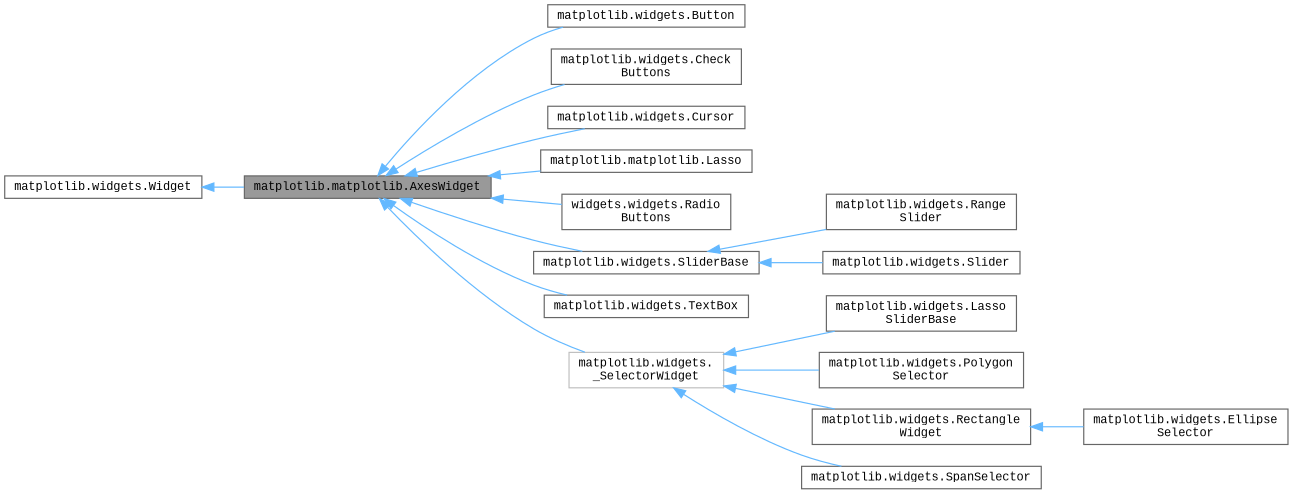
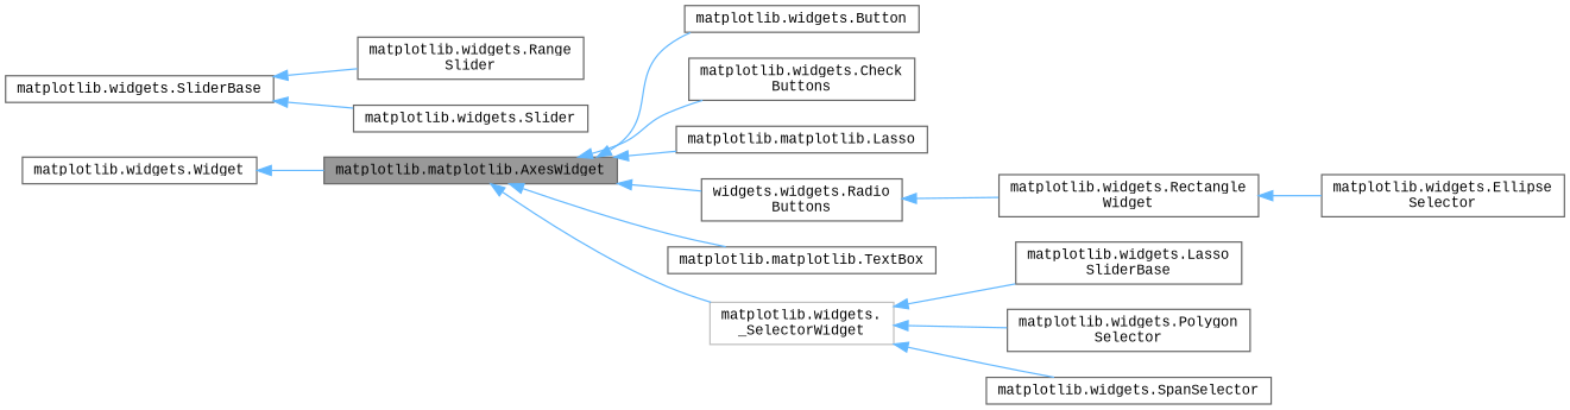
  digraph {
    fontname="Liberation Mono"
    rankdir=LR
    node [color=gray40 fillcolor=white fontname="Liberation Mono" fontsize=10 shape=box style=filled]
    edge [color=steelblue1 dir=back fontname="Liberation Mono" fontsize=10 labelfontname=Helvetica labelfontsize=10 style=solid]
    n1 [fillcolor=grey60 fontcolor=black height=0.2 label="matplotlib.matplotlib.AxesWidget" width=0.4]
    n2 [height=0.2 label="matplotlib.widgets.Button" width=0.4]
    n3 [height=0.2 label="matplotlib.widgets.Check\lButtons" width=0.4]
-   n4 [height=0.2 label="matplotlib.widgets.Cursor" width=0.4]
    n5 [height=0.2 label="matplotlib.matplotlib.Lasso" width=0.4]
    n6 [height=0.2 label="widgets.widgets.Radio\lButtons" width=0.4]
    n7 [height=0.2 label="matplotlib.widgets.SliderBase" width=0.4]
-   n8 [height=0.2 label="matplotlib.widgets.TextBox" width=0.4]
+   n8 [height=0.2 label="matplotlib.matplotlib.TextBox" width=0.4]
    n9 [color=grey75 height=0.2 label="matplotlib.widgets.\l_SelectorWidget" width=0.4]
    n10 [height=0.2 label="matplotlib.widgets.Range\lSlider" width=0.4]
    n11 [height=0.2 label="matplotlib.widgets.Slider" width=0.4]
    n12 [height=0.2 label="matplotlib.widgets.Lasso\lSliderBase" width=0.4]
    n13 [height=0.2 label="matplotlib.widgets.Polygon\lSelector" width=0.4]
    n14 [height=0.2 label="matplotlib.widgets.Rectangle\lWidget" width=0.4]
    n15 [height=0.2 label="matplotlib.widgets.SpanSelector" width=0.4]
    n16 [height=0.2 label="matplotlib.widgets.Widget" width=0.4]
    n17 [height=0.2 label="matplotlib.widgets.Ellipse\lSelector" width=0.4]
    n1 -> n2
    n1 -> n3
-   n1 -> n4
    n1 -> n5
    n1 -> n6
-   n1 -> n7
    n1 -> n8
    n1 -> n9
    n7 -> n10
    n7 -> n11
    n9 -> n12
    n9 -> n13
-   n9 -> n14
+   n6 -> n14
    n9 -> n15
    n14 -> n17
    n16 -> n1
  }
